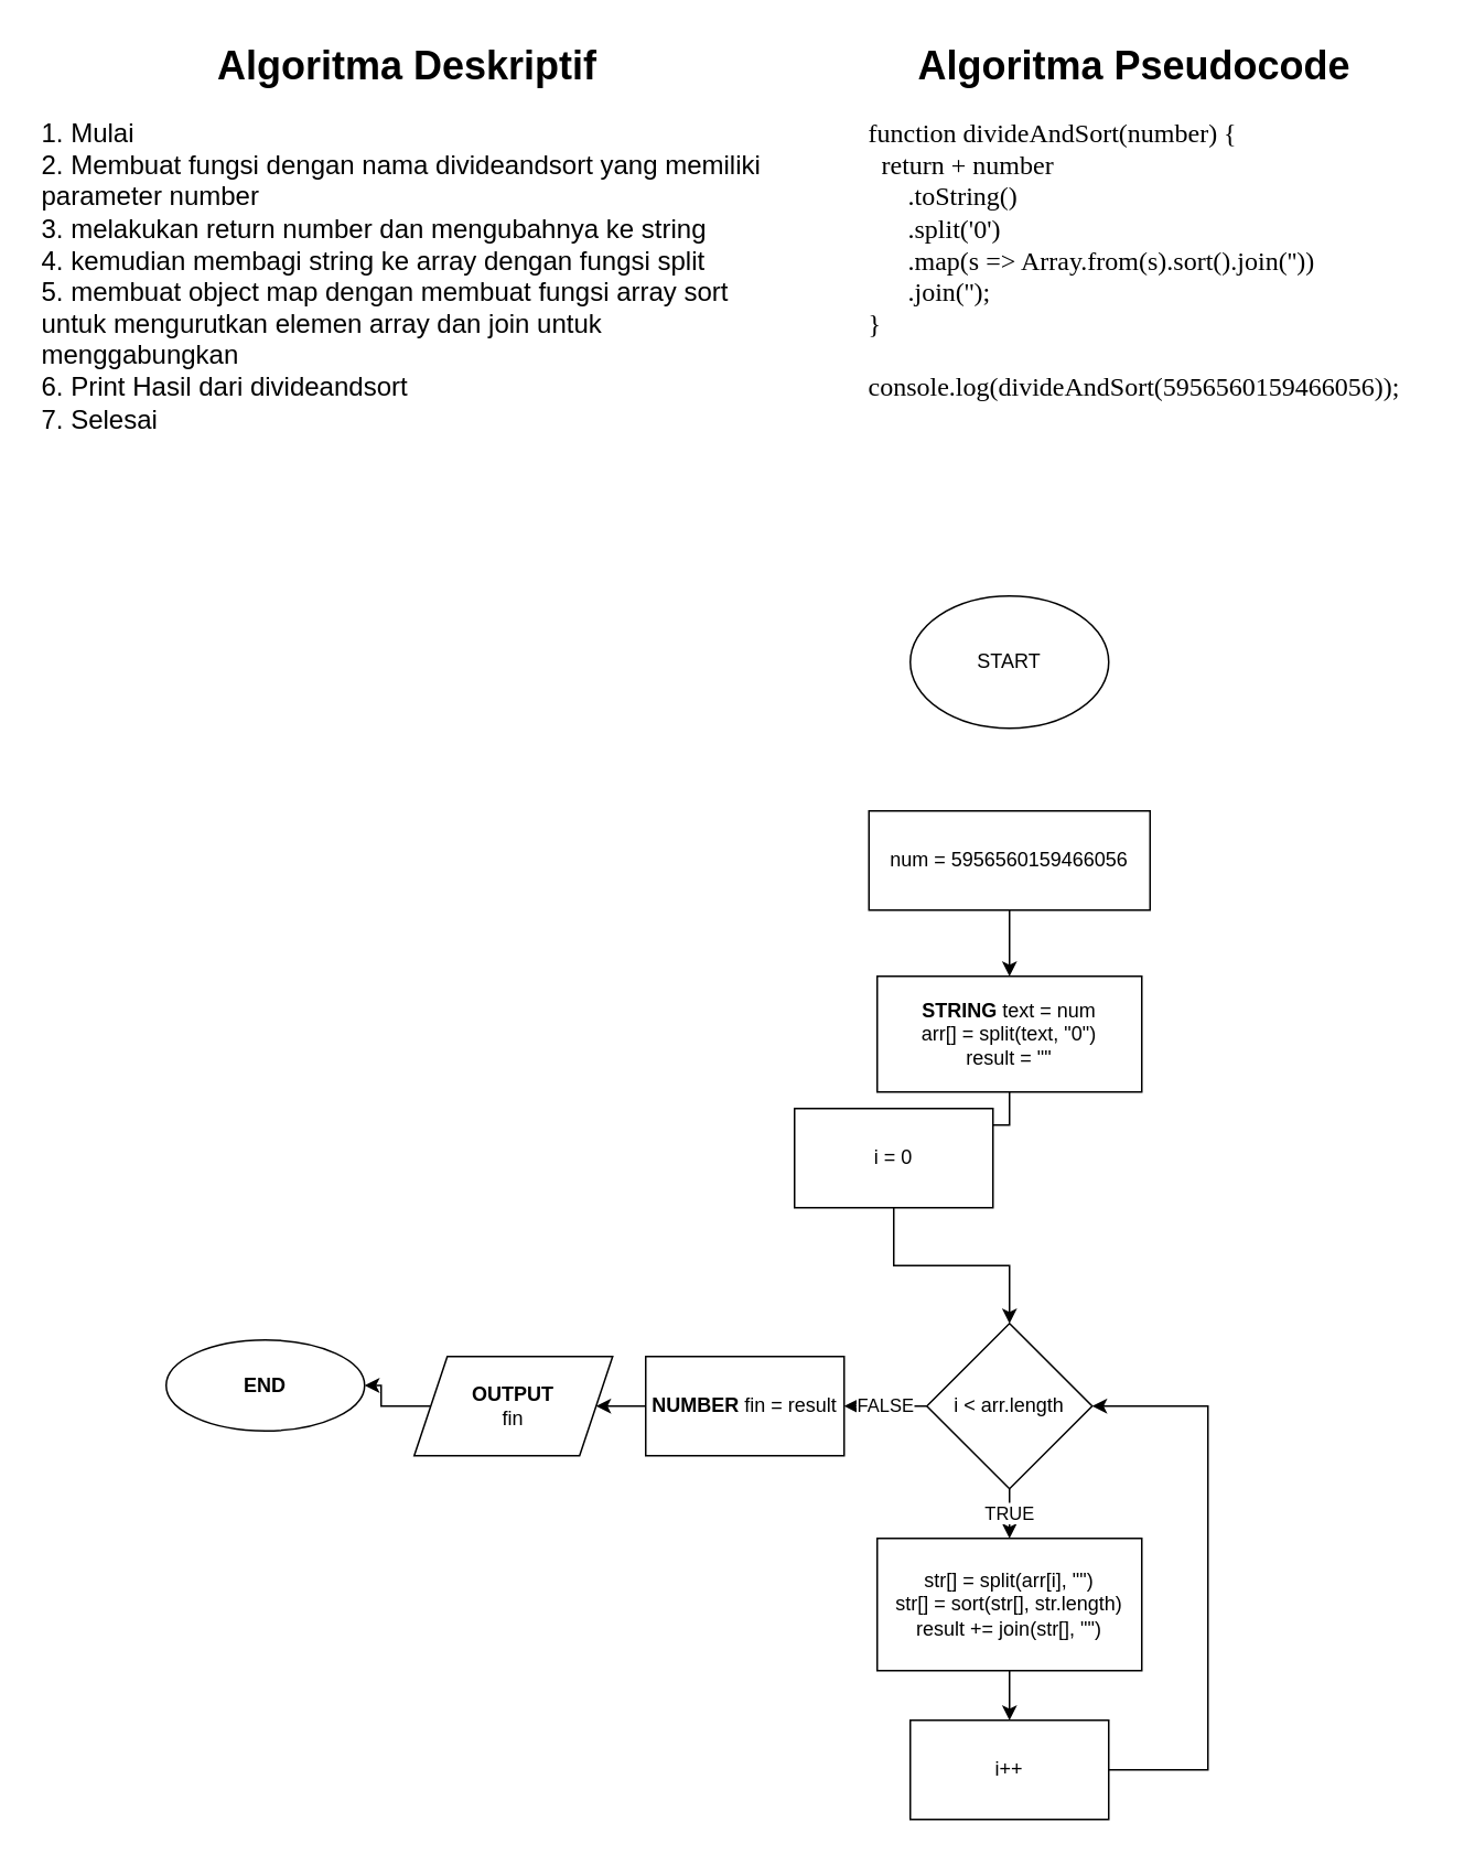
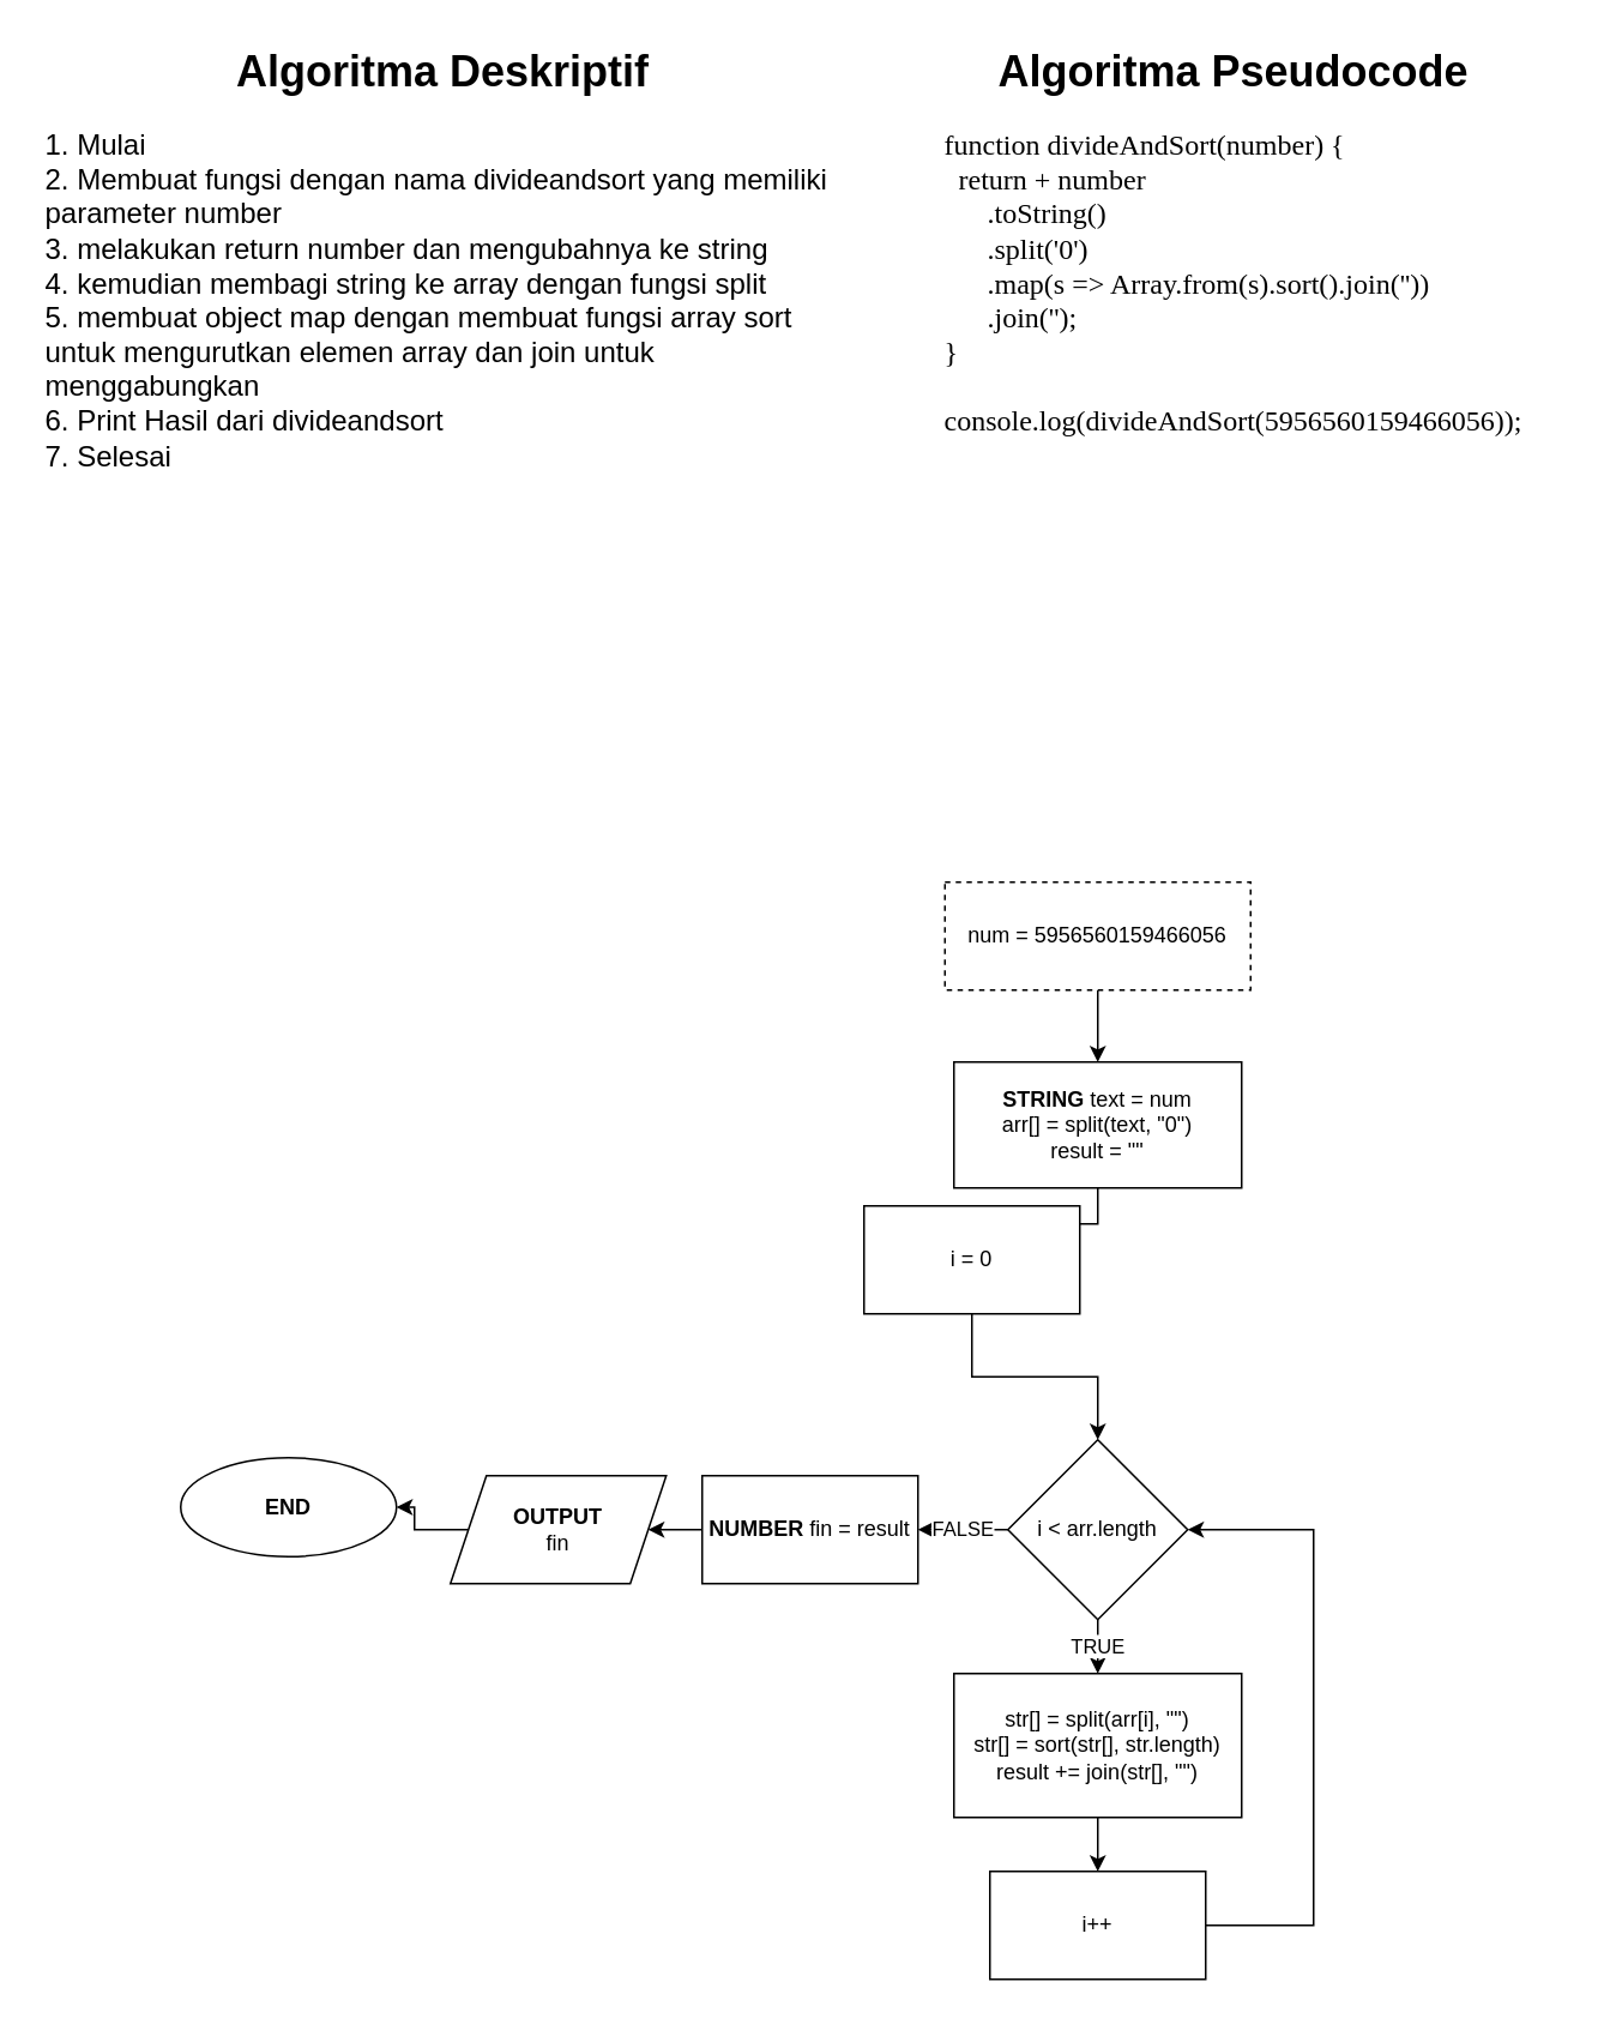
  <mxCell id="0" />
  <mxCell id="1" parent="0" />
  <mxCell id="2" value="&lt;h1 style=&quot;text-align: center&quot;&gt;Algoritma Deskriptif&lt;/h1&gt;&lt;p style=&quot;font-size: medium ; margin: 0px&quot;&gt;1. Mulai&lt;/p&gt;&lt;p style=&quot;font-size: medium ; margin: 0px&quot;&gt;2. Membuat fungsi dengan nama divideandsort yang memiliki parameter number&lt;/p&gt;&lt;p style=&quot;font-size: medium ; margin: 0px&quot;&gt;3. melakukan return number dan mengubahnya ke string&lt;/p&gt;&lt;p style=&quot;font-size: medium ; margin: 0px&quot;&gt;4. kemudian membagi string ke array dengan fungsi split&lt;/p&gt;&lt;p style=&quot;font-size: medium ; margin: 0px&quot;&gt;5. membuat object map dengan membuat fungsi array sort untuk mengurutkan elemen array dan join untuk menggabungkan&lt;/p&gt;&lt;p style=&quot;font-size: medium ; margin: 0px&quot;&gt;6. Print Hasil dari divideandsort&lt;/p&gt;&lt;p style=&quot;font-size: medium ; margin: 0px&quot;&gt;7. Selesai&lt;/p&gt;" style="text;html=1;strokeColor=none;fillColor=none;spacing=5;spacingTop=-20;whiteSpace=wrap;overflow=hidden;rounded=0;" parent="1" vertex="1"><mxGeometry x="20" y="20" width="450" height="260" as="geometry" /></mxCell>
  <mxCell id="3" value="&lt;h1 style=&quot;text-align: center&quot;&gt;Algoritma Pseudocode&lt;/h1&gt;&lt;div style=&quot;font-size: 16px&quot;&gt;&lt;p style=&quot;margin: 0px&quot;&gt;&lt;span style=&quot;font-family: &amp;#34;droid sans mono,monospace,monospace,droid sans fallback&amp;#34;&quot;&gt;function&lt;/span&gt;&lt;span style=&quot;font-family: &amp;#34;droid sans mono,monospace,monospace,droid sans fallback&amp;#34;&quot;&gt; &lt;/span&gt;&lt;span style=&quot;font-family: &amp;#34;droid sans mono,monospace,monospace,droid sans fallback&amp;#34;&quot;&gt;divideAndSort&lt;/span&gt;&lt;span style=&quot;font-family: &amp;#34;droid sans mono,monospace,monospace,droid sans fallback&amp;#34;&quot;&gt;(&lt;/span&gt;&lt;span style=&quot;font-family: &amp;#34;droid sans mono,monospace,monospace,droid sans fallback&amp;#34;&quot;&gt;number&lt;/span&gt;&lt;span style=&quot;font-family: &amp;#34;droid sans mono,monospace,monospace,droid sans fallback&amp;#34;&quot;&gt;) {&lt;/span&gt;&lt;/p&gt;&lt;pre style=&quot;margin-top: 0px ; margin-bottom: 0px&quot;&gt;&lt;span style=&quot;font-family: &amp;#34;droid sans mono,monospace,monospace,droid sans fallback&amp;#34;&quot;&gt;  &lt;/span&gt;&lt;span style=&quot;font-family: &amp;#34;droid sans mono,monospace,monospace,droid sans fallback&amp;#34;&quot;&gt;return&lt;/span&gt;&lt;span style=&quot;font-family: &amp;#34;droid sans mono,monospace,monospace,droid sans fallback&amp;#34;&quot;&gt; &lt;/span&gt;&lt;span style=&quot;font-family: &amp;#34;droid sans mono,monospace,monospace,droid sans fallback&amp;#34;&quot;&gt;+&lt;/span&gt;&lt;span style=&quot;font-family: &amp;#34;droid sans mono,monospace,monospace,droid sans fallback&amp;#34;&quot;&gt; &lt;/span&gt;&lt;span style=&quot;font-family: &amp;#34;droid sans mono,monospace,monospace,droid sans fallback&amp;#34;&quot;&gt;number&lt;/span&gt;&lt;/pre&gt;&lt;pre style=&quot;margin-top: 0px ; margin-bottom: 0px&quot;&gt;&lt;span style=&quot;font-family: &amp;#34;droid sans mono,monospace,monospace,droid sans fallback&amp;#34;&quot;&gt;      .&lt;/span&gt;&lt;span style=&quot;font-family: &amp;#34;droid sans mono,monospace,monospace,droid sans fallback&amp;#34;&quot;&gt;toString&lt;/span&gt;&lt;span style=&quot;font-family: &amp;#34;droid sans mono,monospace,monospace,droid sans fallback&amp;#34;&quot;&gt;()&lt;/span&gt;&lt;/pre&gt;&lt;pre style=&quot;margin-top: 0px ; margin-bottom: 0px&quot;&gt;&lt;span style=&quot;font-family: &amp;#34;droid sans mono,monospace,monospace,droid sans fallback&amp;#34;&quot;&gt;      .&lt;/span&gt;&lt;span style=&quot;font-family: &amp;#34;droid sans mono,monospace,monospace,droid sans fallback&amp;#34;&quot;&gt;split&lt;/span&gt;&lt;span style=&quot;font-family: &amp;#34;droid sans mono,monospace,monospace,droid sans fallback&amp;#34;&quot;&gt;(&lt;/span&gt;&lt;span style=&quot;font-family: &amp;#34;droid sans mono,monospace,monospace,droid sans fallback&amp;#34;&quot;&gt;'0'&lt;/span&gt;&lt;span style=&quot;font-family: &amp;#34;droid sans mono,monospace,monospace,droid sans fallback&amp;#34;&quot;&gt;)&lt;/span&gt;&lt;/pre&gt;&lt;pre style=&quot;margin-top: 0px ; margin-bottom: 0px&quot;&gt;&lt;span style=&quot;font-family: &amp;#34;droid sans mono,monospace,monospace,droid sans fallback&amp;#34;&quot;&gt;      .&lt;/span&gt;&lt;span style=&quot;font-family: &amp;#34;droid sans mono,monospace,monospace,droid sans fallback&amp;#34;&quot;&gt;map&lt;/span&gt;&lt;span style=&quot;font-family: &amp;#34;droid sans mono,monospace,monospace,droid sans fallback&amp;#34;&quot;&gt;(&lt;/span&gt;&lt;span style=&quot;font-family: &amp;#34;droid sans mono,monospace,monospace,droid sans fallback&amp;#34;&quot;&gt;s&lt;/span&gt;&lt;span style=&quot;font-family: &amp;#34;droid sans mono,monospace,monospace,droid sans fallback&amp;#34;&quot;&gt; &lt;/span&gt;&lt;span style=&quot;font-family: &amp;#34;droid sans mono,monospace,monospace,droid sans fallback&amp;#34;&quot;&gt;=&amp;gt;&lt;/span&gt;&lt;span style=&quot;font-family: &amp;#34;droid sans mono,monospace,monospace,droid sans fallback&amp;#34;&quot;&gt; &lt;/span&gt;&lt;span style=&quot;font-family: &amp;#34;droid sans mono,monospace,monospace,droid sans fallback&amp;#34;&quot;&gt;Array&lt;/span&gt;&lt;span style=&quot;font-family: &amp;#34;droid sans mono,monospace,monospace,droid sans fallback&amp;#34;&quot;&gt;.&lt;/span&gt;&lt;span style=&quot;font-family: &amp;#34;droid sans mono,monospace,monospace,droid sans fallback&amp;#34;&quot;&gt;from&lt;/span&gt;&lt;span style=&quot;font-family: &amp;#34;droid sans mono,monospace,monospace,droid sans fallback&amp;#34;&quot;&gt;(&lt;/span&gt;&lt;span style=&quot;font-family: &amp;#34;droid sans mono,monospace,monospace,droid sans fallback&amp;#34;&quot;&gt;s&lt;/span&gt;&lt;span style=&quot;font-family: &amp;#34;droid sans mono,monospace,monospace,droid sans fallback&amp;#34;&quot;&gt;).&lt;/span&gt;&lt;span style=&quot;font-family: &amp;#34;droid sans mono,monospace,monospace,droid sans fallback&amp;#34;&quot;&gt;sort&lt;/span&gt;&lt;span style=&quot;font-family: &amp;#34;droid sans mono,monospace,monospace,droid sans fallback&amp;#34;&quot;&gt;().&lt;/span&gt;&lt;span style=&quot;font-family: &amp;#34;droid sans mono,monospace,monospace,droid sans fallback&amp;#34;&quot;&gt;join&lt;/span&gt;&lt;span style=&quot;font-family: &amp;#34;droid sans mono,monospace,monospace,droid sans fallback&amp;#34;&quot;&gt;(&lt;/span&gt;&lt;span style=&quot;font-family: &amp;#34;droid sans mono,monospace,monospace,droid sans fallback&amp;#34;&quot;&gt;''&lt;/span&gt;&lt;span style=&quot;font-family: &amp;#34;droid sans mono,monospace,monospace,droid sans fallback&amp;#34;&quot;&gt;))&lt;/span&gt;&lt;/pre&gt;&lt;pre style=&quot;margin-top: 0px ; margin-bottom: 0px&quot;&gt;&lt;span style=&quot;font-family: &amp;#34;droid sans mono,monospace,monospace,droid sans fallback&amp;#34;&quot;&gt;      .&lt;/span&gt;&lt;span style=&quot;font-family: &amp;#34;droid sans mono,monospace,monospace,droid sans fallback&amp;#34;&quot;&gt;join&lt;/span&gt;&lt;span style=&quot;font-family: &amp;#34;droid sans mono,monospace,monospace,droid sans fallback&amp;#34;&quot;&gt;(&lt;/span&gt;&lt;span style=&quot;font-family: &amp;#34;droid sans mono,monospace,monospace,droid sans fallback&amp;#34;&quot;&gt;''&lt;/span&gt;&lt;span style=&quot;font-family: &amp;#34;droid sans mono,monospace,monospace,droid sans fallback&amp;#34;&quot;&gt;);&lt;/span&gt;&lt;/pre&gt;&lt;pre style=&quot;margin-top: 0px ; margin-bottom: 0px&quot;&gt;&lt;span style=&quot;font-family: &amp;#34;droid sans mono,monospace,monospace,droid sans fallback&amp;#34;&quot;&gt;}&lt;/span&gt;&lt;/pre&gt;&lt;p style=&quot;margin: 0px&quot;&gt;&lt;span style=&quot;font-family: &amp;#34;droid sans mono,monospace,monospace,droid sans fallback&amp;#34;&quot;&gt;&lt;br&gt;&lt;/span&gt;&lt;/p&gt;&lt;pre style=&quot;margin-top: 0px ; margin-bottom: 0px&quot;&gt;&lt;span style=&quot;font-family: &amp;#34;droid sans mono,monospace,monospace,droid sans fallback&amp;#34;&quot;&gt;console&lt;/span&gt;&lt;span style=&quot;font-family: &amp;#34;droid sans mono,monospace,monospace,droid sans fallback&amp;#34;&quot;&gt;.&lt;/span&gt;&lt;span style=&quot;font-family: &amp;#34;droid sans mono,monospace,monospace,droid sans fallback&amp;#34;&quot;&gt;log&lt;/span&gt;&lt;span style=&quot;font-family: &amp;#34;droid sans mono,monospace,monospace,droid sans fallback&amp;#34;&quot;&gt;(&lt;/span&gt;&lt;span style=&quot;font-family: &amp;#34;droid sans mono,monospace,monospace,droid sans fallback&amp;#34;&quot;&gt;divideAndSort&lt;/span&gt;&lt;span style=&quot;font-family: &amp;#34;droid sans mono,monospace,monospace,droid sans fallback&amp;#34;&quot;&gt;(&lt;/span&gt;&lt;span style=&quot;font-family: &amp;#34;droid sans mono,monospace,monospace,droid sans fallback&amp;#34;&quot;&gt;5956560159466056&lt;/span&gt;&lt;span style=&quot;font-family: &amp;#34;droid sans mono,monospace,monospace,droid sans fallback&amp;#34;&quot;&gt;));&lt;/span&gt;&lt;/pre&gt;&lt;/div&gt;&lt;p style=&quot;font-size: medium ; margin: 0px&quot;&gt;&lt;br&gt;&lt;/p&gt;" style="text;html=1;strokeColor=none;fillColor=none;spacing=5;spacingTop=-20;whiteSpace=wrap;overflow=hidden;rounded=0;" parent="1" vertex="1"><mxGeometry x="520" y="20" width="350" height="260" as="geometry" /></mxCell>
- <mxCell id="4" value="START" style="ellipse;whiteSpace=wrap;html=1;" vertex="1" parent="1"><mxGeometry x="550" y="360" width="120" height="80" as="geometry" /></mxCell>
  <mxCell id="5" value="" style="edgeStyle=orthogonalEdgeStyle;rounded=0;orthogonalLoop=1;jettySize=auto;html=1;" edge="1" parent="1" source="6" target="8"><mxGeometry relative="1" as="geometry" /></mxCell>
- <mxCell id="6" value="&lt;span&gt;num =&amp;nbsp;&lt;/span&gt;&lt;span&gt;5956560159466056&lt;/span&gt;" style="rounded=0;whiteSpace=wrap;html=1;" vertex="1" parent="1"><mxGeometry x="525" y="490" width="170" height="60" as="geometry" /></mxCell>
+ <mxCell id="6" value="&lt;span&gt;num =&amp;nbsp;&lt;/span&gt;&lt;span&gt;5956560159466056&lt;/span&gt;" style="rounded=0;whiteSpace=wrap;html=1;dashed=1;" vertex="1" parent="1"><mxGeometry x="525" y="490" width="170" height="60" as="geometry" /></mxCell>
  <mxCell id="7" value="" style="edgeStyle=orthogonalEdgeStyle;rounded=0;orthogonalLoop=1;jettySize=auto;html=1;" edge="1" parent="1" source="8" target="10"><mxGeometry relative="1" as="geometry" /></mxCell>
  <mxCell id="8" value="&lt;b&gt;STRING&lt;/b&gt; text = num&lt;br&gt;arr[] = split(text, &quot;0&quot;)&lt;br&gt;result = &quot;&quot;" style="rounded=0;whiteSpace=wrap;html=1;" vertex="1" parent="1"><mxGeometry x="530" y="590" width="160" height="70" as="geometry" /></mxCell>
  <mxCell id="9" value="" style="edgeStyle=orthogonalEdgeStyle;rounded=0;orthogonalLoop=1;jettySize=auto;html=1;" edge="1" parent="1" source="10" target="13"><mxGeometry relative="1" as="geometry" /></mxCell>
  <mxCell id="10" value="i = 0" style="rounded=0;whiteSpace=wrap;html=1;" vertex="1" parent="1"><mxGeometry x="480" y="670" width="120" height="60" as="geometry" /></mxCell>
  <mxCell id="11" value="TRUE" style="edgeStyle=orthogonalEdgeStyle;rounded=0;orthogonalLoop=1;jettySize=auto;html=1;" edge="1" parent="1" source="13" target="15"><mxGeometry relative="1" as="geometry" /></mxCell>
  <mxCell id="12" value="FALSE" style="edgeStyle=orthogonalEdgeStyle;rounded=0;orthogonalLoop=1;jettySize=auto;html=1;" edge="1" parent="1" source="13" target="19"><mxGeometry relative="1" as="geometry" /></mxCell>
  <mxCell id="13" value="i &amp;lt; arr.length" style="rhombus;whiteSpace=wrap;html=1;" vertex="1" parent="1"><mxGeometry x="560" y="800" width="100" height="100" as="geometry" /></mxCell>
  <mxCell id="14" value="" style="edgeStyle=orthogonalEdgeStyle;rounded=0;orthogonalLoop=1;jettySize=auto;html=1;" edge="1" parent="1" source="15" target="17"><mxGeometry relative="1" as="geometry" /></mxCell>
  <mxCell id="15" value="str[] = split(arr[i], &quot;&quot;)&lt;br&gt;str[] = sort(str[], str.length)&lt;br&gt;result += join(str[], &quot;&quot;)" style="rounded=0;whiteSpace=wrap;html=1;" vertex="1" parent="1"><mxGeometry x="530" y="930" width="160" height="80" as="geometry" /></mxCell>
  <mxCell id="16" style="edgeStyle=orthogonalEdgeStyle;rounded=0;orthogonalLoop=1;jettySize=auto;html=1;entryX=1;entryY=0.5;entryDx=0;entryDy=0;" edge="1" parent="1" source="17" target="13"><mxGeometry relative="1" as="geometry"><mxPoint x="760" y="850" as="targetPoint" /><Array as="points"><mxPoint x="730" y="1070" /><mxPoint x="730" y="850" /></Array></mxGeometry></mxCell>
  <mxCell id="17" value="i++" style="rounded=0;whiteSpace=wrap;html=1;" vertex="1" parent="1"><mxGeometry x="550" y="1040" width="120" height="60" as="geometry" /></mxCell>
  <mxCell id="18" value="" style="edgeStyle=orthogonalEdgeStyle;rounded=0;orthogonalLoop=1;jettySize=auto;html=1;" edge="1" parent="1" source="19" target="21"><mxGeometry relative="1" as="geometry" /></mxCell>
  <mxCell id="19" value="&lt;b&gt;NUMBER&amp;nbsp;&lt;/b&gt;fin = result" style="rounded=0;whiteSpace=wrap;html=1;" vertex="1" parent="1"><mxGeometry x="390" y="820" width="120" height="60" as="geometry" /></mxCell>
  <mxCell id="20" value="" style="edgeStyle=orthogonalEdgeStyle;rounded=0;orthogonalLoop=1;jettySize=auto;html=1;" edge="1" parent="1" source="21" target="22"><mxGeometry relative="1" as="geometry" /></mxCell>
  <mxCell id="21" value="&lt;b&gt;OUTPUT&lt;/b&gt;&lt;br&gt;fin" style="shape=parallelogram;perimeter=parallelogramPerimeter;whiteSpace=wrap;html=1;fixedSize=1;" vertex="1" parent="1"><mxGeometry x="250" y="820" width="120" height="60" as="geometry" /></mxCell>
  <mxCell id="22" value="&lt;b&gt;END&lt;/b&gt;" style="ellipse;whiteSpace=wrap;html=1;" vertex="1" parent="1"><mxGeometry x="100" y="810" width="120" height="55" as="geometry" /></mxCell>
